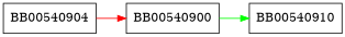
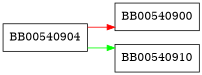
  digraph {
    rankdir=LR
    splines=ortho
    node [shape=box]
    BB00540900
    BB00540910
    BB00540904
-   BB00540900 -> BB00540910 [color=green]
+   BB00540904 -> BB00540910 [color=green]
    BB00540904 -> BB00540900 [color=red]
  }
